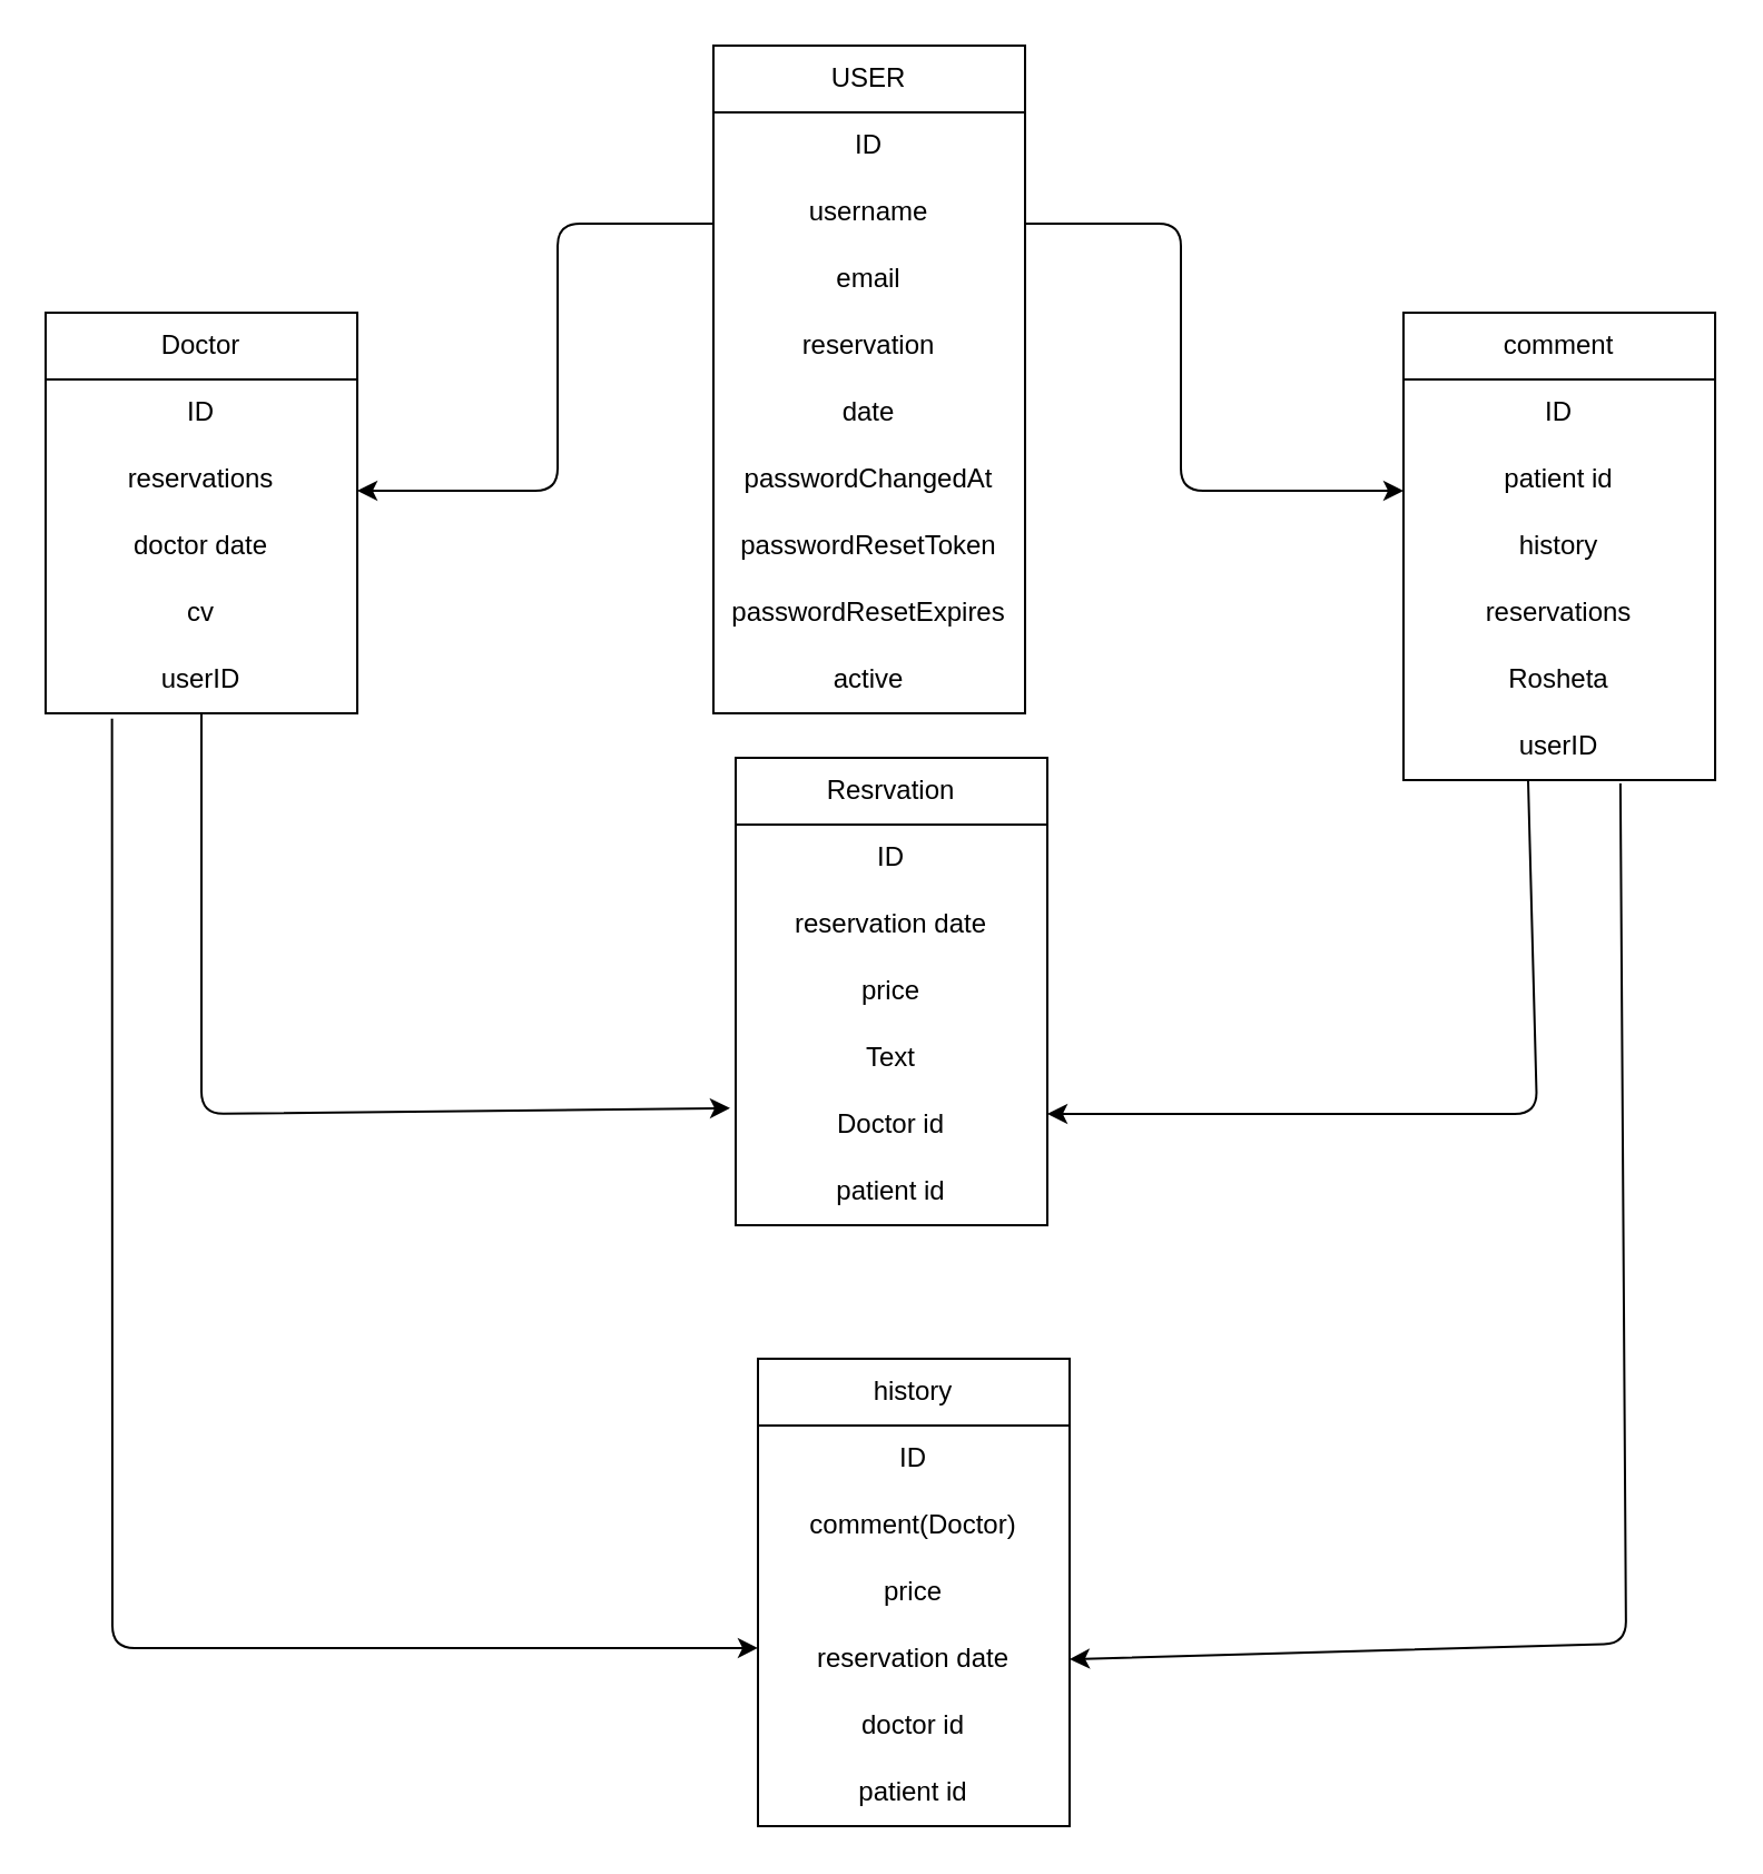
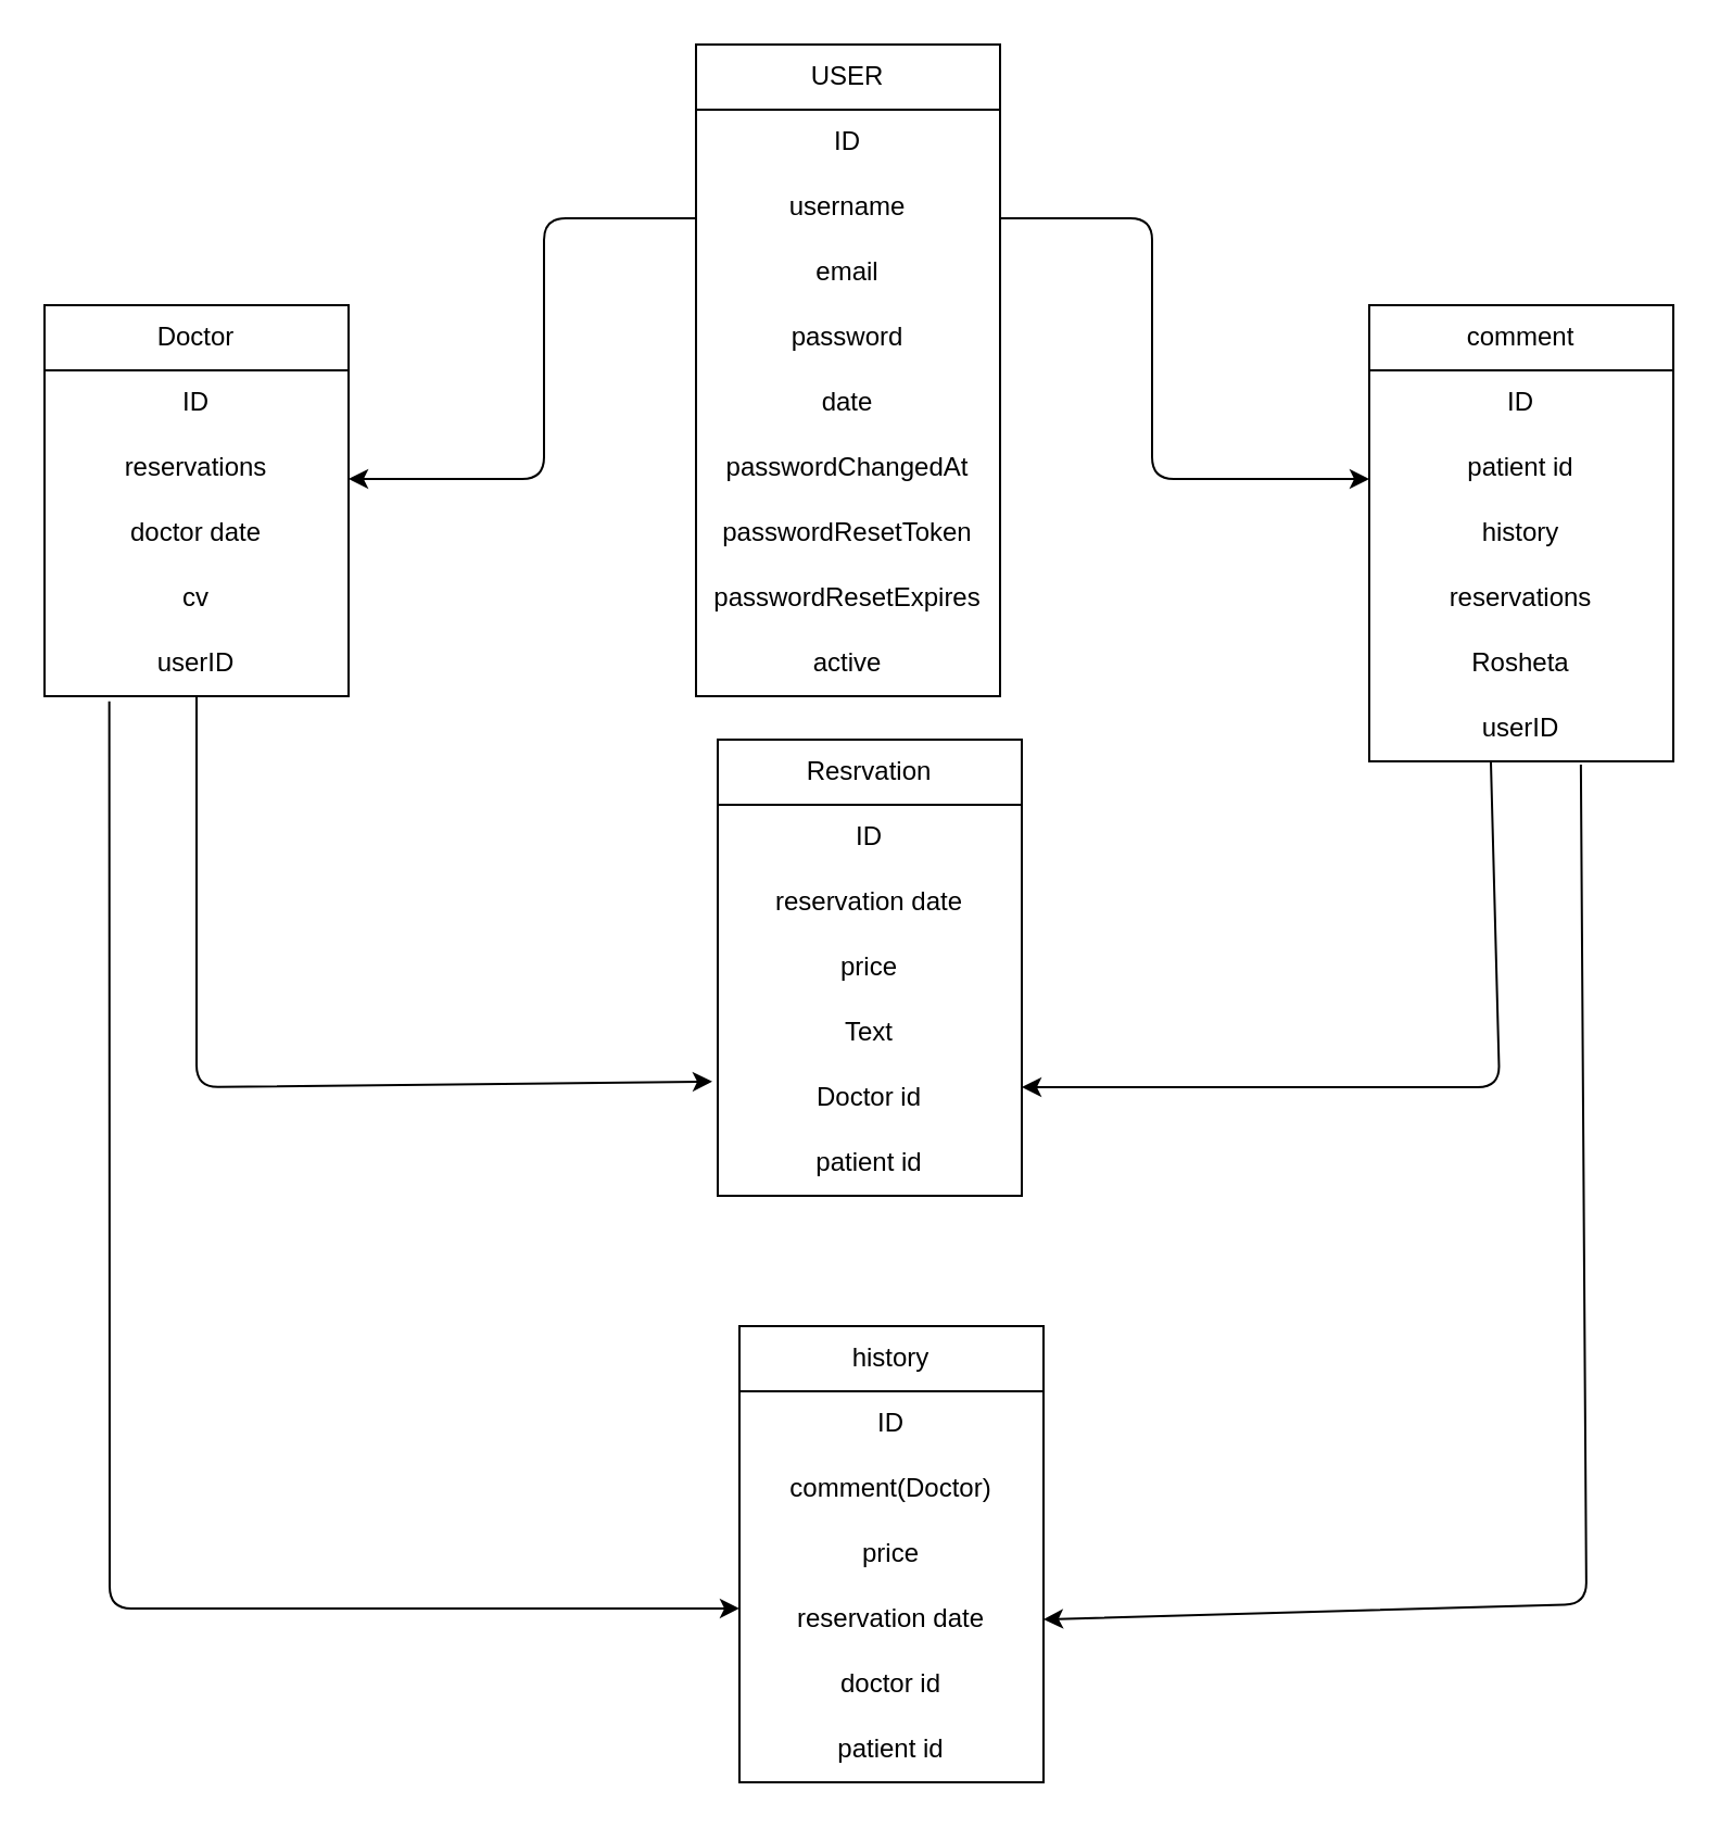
  <mxCell id="0" />
  <mxCell id="1" parent="0" />
  <mxCell id="2" value="Doctor" style="swimlane;fontStyle=0;childLayout=stackLayout;horizontal=1;startSize=30;horizontalStack=0;resizeParent=1;resizeParentMax=0;resizeLast=0;collapsible=1;marginBottom=0;whiteSpace=wrap;html=1;align=center;" parent="1" vertex="1"><mxGeometry x="20" y="140" width="140" height="180" as="geometry" /></mxCell>
  <mxCell id="3" value="ID" style="text;strokeColor=none;fillColor=none;align=center;verticalAlign=middle;spacingLeft=4;spacingRight=4;overflow=hidden;points=[[0,0.5],[1,0.5]];portConstraint=eastwest;rotatable=0;whiteSpace=wrap;html=1;" parent="2" vertex="1"><mxGeometry y="30" width="140" height="30" as="geometry" /></mxCell>
  <mxCell id="4" value="reservations" style="text;strokeColor=none;fillColor=none;align=center;verticalAlign=middle;spacingLeft=4;spacingRight=4;overflow=hidden;points=[[0,0.5],[1,0.5]];portConstraint=eastwest;rotatable=0;whiteSpace=wrap;html=1;" parent="2" vertex="1"><mxGeometry y="60" width="140" height="30" as="geometry" /></mxCell>
  <mxCell id="5" value="doctor date" style="text;strokeColor=none;fillColor=none;align=center;verticalAlign=middle;spacingLeft=4;spacingRight=4;overflow=hidden;points=[[0,0.5],[1,0.5]];portConstraint=eastwest;rotatable=0;whiteSpace=wrap;html=1;" parent="2" vertex="1"><mxGeometry y="90" width="140" height="30" as="geometry" /></mxCell>
  <mxCell id="6" value="cv" style="text;strokeColor=none;fillColor=none;align=center;verticalAlign=middle;spacingLeft=4;spacingRight=4;overflow=hidden;points=[[0,0.5],[1,0.5]];portConstraint=eastwest;rotatable=0;whiteSpace=wrap;html=1;" vertex="1" parent="2"><mxGeometry y="120" width="140" height="30" as="geometry" /></mxCell>
  <mxCell id="7" value="userID" style="text;strokeColor=none;fillColor=none;align=center;verticalAlign=middle;spacingLeft=4;spacingRight=4;overflow=hidden;points=[[0,0.5],[1,0.5]];portConstraint=eastwest;rotatable=0;whiteSpace=wrap;html=1;" vertex="1" parent="2"><mxGeometry y="150" width="140" height="30" as="geometry" /></mxCell>
  <mxCell id="8" value="" style="endArrow=classic;html=1;entryX=-0.018;entryY=0.247;entryDx=0;entryDy=0;entryPerimeter=0;" edge="1" parent="2" target="38"><mxGeometry width="50" height="50" relative="1" as="geometry"><mxPoint x="70" y="180" as="sourcePoint" /><mxPoint x="120" y="100" as="targetPoint" /><Array as="points"><mxPoint x="70" y="360" /></Array></mxGeometry></mxCell>
  <mxCell id="9" value="comment" style="swimlane;fontStyle=0;childLayout=stackLayout;horizontal=1;startSize=30;horizontalStack=0;resizeParent=1;resizeParentMax=0;resizeLast=0;collapsible=1;marginBottom=0;whiteSpace=wrap;html=1;align=center;" parent="1" vertex="1"><mxGeometry x="630" y="140" width="140" height="210" as="geometry" /></mxCell>
  <mxCell id="10" value="ID" style="text;strokeColor=none;fillColor=none;align=center;verticalAlign=middle;spacingLeft=4;spacingRight=4;overflow=hidden;points=[[0,0.5],[1,0.5]];portConstraint=eastwest;rotatable=0;whiteSpace=wrap;html=1;" vertex="1" parent="9"><mxGeometry y="30" width="140" height="30" as="geometry" /></mxCell>
  <mxCell id="11" value="&lt;span style=&quot;&quot;&gt;patient&amp;nbsp;&lt;/span&gt;id" style="text;strokeColor=none;fillColor=none;align=center;verticalAlign=middle;spacingLeft=4;spacingRight=4;overflow=hidden;points=[[0,0.5],[1,0.5]];portConstraint=eastwest;rotatable=0;whiteSpace=wrap;html=1;" parent="9" vertex="1"><mxGeometry y="60" width="140" height="30" as="geometry" /></mxCell>
  <mxCell id="12" value="history" style="text;strokeColor=none;fillColor=none;align=center;verticalAlign=middle;spacingLeft=4;spacingRight=4;overflow=hidden;points=[[0,0.5],[1,0.5]];portConstraint=eastwest;rotatable=0;whiteSpace=wrap;html=1;" parent="9" vertex="1"><mxGeometry y="90" width="140" height="30" as="geometry" /></mxCell>
  <mxCell id="13" value="reservations" style="text;strokeColor=none;fillColor=none;align=center;verticalAlign=middle;spacingLeft=4;spacingRight=4;overflow=hidden;points=[[0,0.5],[1,0.5]];portConstraint=eastwest;rotatable=0;whiteSpace=wrap;html=1;" parent="9" vertex="1"><mxGeometry y="120" width="140" height="30" as="geometry" /></mxCell>
  <mxCell id="14" value="Rosheta" style="text;html=1;strokeColor=none;fillColor=none;align=center;verticalAlign=middle;whiteSpace=wrap;rounded=0;" parent="9" vertex="1"><mxGeometry y="150" width="140" height="30" as="geometry" /></mxCell>
  <mxCell id="15" value="userID" style="text;html=1;strokeColor=none;fillColor=none;align=center;verticalAlign=middle;whiteSpace=wrap;rounded=0;" vertex="1" parent="9"><mxGeometry y="180" width="140" height="30" as="geometry" /></mxCell>
  <mxCell id="16" value="USER" style="swimlane;fontStyle=0;childLayout=stackLayout;horizontal=1;startSize=30;horizontalStack=0;resizeParent=1;resizeParentMax=0;resizeLast=0;collapsible=1;marginBottom=0;whiteSpace=wrap;html=1;points=[[0,0,0,0,0],[0,0.25,0,0,0],[0,0.5,0,0,0],[0,0.75,0,0,0],[0,1,0,0,0],[0.25,0,0,0,0],[0.25,1,0,0,0],[0.5,0,0,0,0],[0.5,1,0,0,0],[0.75,0,0,0,0],[0.75,1,0,0,0],[1,0,0,0,0],[1,0.25,0,0,0],[1,0.5,0,0,0],[1,0.75,0,0,0],[1,1,0,0,0]];align=center;" parent="1" vertex="1"><mxGeometry x="320" width="140" height="300" as="geometry" y="20" /></mxCell>
  <mxCell id="17" value="ID" style="text;strokeColor=none;fillColor=none;align=center;verticalAlign=middle;spacingLeft=4;spacingRight=4;overflow=hidden;points=[[0,0.5],[1,0.5]];portConstraint=eastwest;rotatable=0;whiteSpace=wrap;html=1;" vertex="1" parent="16"><mxGeometry y="30" width="140" height="30" as="geometry" /></mxCell>
  <mxCell id="18" value="username" style="text;strokeColor=none;fillColor=none;align=center;verticalAlign=middle;spacingLeft=4;spacingRight=4;overflow=hidden;points=[[0,0.5],[1,0.5]];portConstraint=eastwest;rotatable=0;whiteSpace=wrap;html=1;" parent="16" vertex="1"><mxGeometry y="60" width="140" height="30" as="geometry" /></mxCell>
  <mxCell id="19" value="email" style="text;strokeColor=none;fillColor=none;align=center;verticalAlign=middle;spacingLeft=4;spacingRight=4;overflow=hidden;points=[[0,0.5],[1,0.5]];portConstraint=eastwest;rotatable=0;whiteSpace=wrap;html=1;" parent="16" vertex="1"><mxGeometry y="90" width="140" height="30" as="geometry" /></mxCell>
- <mxCell id="20" value="reservation" style="text;strokeColor=none;fillColor=none;align=center;verticalAlign=middle;spacingLeft=4;spacingRight=4;overflow=hidden;points=[[0,0.5],[1,0.5]];portConstraint=eastwest;rotatable=0;whiteSpace=wrap;html=1;" parent="16" vertex="1"><mxGeometry y="120" width="140" height="30" as="geometry" /></mxCell>
+ <mxCell id="20" value="password" style="text;strokeColor=none;fillColor=none;align=center;verticalAlign=middle;spacingLeft=4;spacingRight=4;overflow=hidden;points=[[0,0.5],[1,0.5]];portConstraint=eastwest;rotatable=0;whiteSpace=wrap;html=1;" parent="16" vertex="1"><mxGeometry y="120" width="140" height="30" as="geometry" /></mxCell>
  <mxCell id="21" value="date" style="text;strokeColor=none;fillColor=none;align=center;verticalAlign=middle;spacingLeft=4;spacingRight=4;overflow=hidden;points=[[0,0.5],[1,0.5]];portConstraint=eastwest;rotatable=0;whiteSpace=wrap;html=1;" parent="16" vertex="1"><mxGeometry y="150" width="140" height="30" as="geometry" /></mxCell>
  <mxCell id="22" value="passwordChangedAt" style="text;strokeColor=none;fillColor=none;align=center;verticalAlign=middle;spacingLeft=4;spacingRight=4;overflow=hidden;points=[[0,0.5],[1,0.5]];portConstraint=eastwest;rotatable=0;whiteSpace=wrap;html=1;" parent="16" vertex="1"><mxGeometry y="180" width="140" height="30" as="geometry" /></mxCell>
  <mxCell id="23" value="passwordResetToken" style="text;strokeColor=none;fillColor=none;align=center;verticalAlign=middle;spacingLeft=4;spacingRight=4;overflow=hidden;points=[[0,0.5],[1,0.5]];portConstraint=eastwest;rotatable=0;whiteSpace=wrap;html=1;" parent="16" vertex="1"><mxGeometry y="210" width="140" height="30" as="geometry" /></mxCell>
  <mxCell id="24" value="passwordResetExpires" style="text;strokeColor=none;fillColor=none;align=center;verticalAlign=middle;spacingLeft=4;spacingRight=4;overflow=hidden;points=[[0,0.5],[1,0.5]];portConstraint=eastwest;rotatable=0;whiteSpace=wrap;html=1;" parent="16" vertex="1"><mxGeometry y="240" width="140" height="30" as="geometry" /></mxCell>
  <mxCell id="25" value="active" style="text;strokeColor=none;fillColor=none;align=center;verticalAlign=middle;spacingLeft=4;spacingRight=4;overflow=hidden;points=[[0,0.5],[1,0.5]];portConstraint=eastwest;rotatable=0;whiteSpace=wrap;html=1;" parent="16" vertex="1"><mxGeometry y="270" width="140" height="30" as="geometry" /></mxCell>
  <mxCell id="26" value="history" style="swimlane;fontStyle=0;childLayout=stackLayout;horizontal=1;startSize=30;horizontalStack=0;resizeParent=1;resizeParentMax=0;resizeLast=0;collapsible=1;marginBottom=0;whiteSpace=wrap;html=1;gradientColor=none;swimlaneFillColor=none;align=center;" parent="1" vertex="1"><mxGeometry x="340" y="610" width="140" height="210" as="geometry" /></mxCell>
  <mxCell id="27" value="ID" style="text;strokeColor=none;fillColor=none;align=center;verticalAlign=middle;spacingLeft=4;spacingRight=4;overflow=hidden;points=[[0,0.5],[1,0.5]];portConstraint=eastwest;rotatable=0;whiteSpace=wrap;html=1;" parent="26" vertex="1"><mxGeometry y="30" width="140" height="30" as="geometry" /></mxCell>
  <mxCell id="28" value="comment(Doctor)" style="text;strokeColor=none;fillColor=none;align=center;verticalAlign=middle;spacingLeft=4;spacingRight=4;overflow=hidden;points=[[0,0.5],[1,0.5]];portConstraint=eastwest;rotatable=0;whiteSpace=wrap;html=1;" parent="26" vertex="1"><mxGeometry y="60" width="140" height="30" as="geometry" /></mxCell>
  <mxCell id="29" value="price" style="text;html=1;strokeColor=none;fillColor=none;align=center;verticalAlign=middle;whiteSpace=wrap;rounded=0;" parent="26" vertex="1"><mxGeometry y="90" width="140" height="30" as="geometry" /></mxCell>
  <mxCell id="30" value="reservation date" style="text;strokeColor=none;fillColor=none;align=center;verticalAlign=middle;spacingLeft=4;spacingRight=4;overflow=hidden;points=[[0,0.5],[1,0.5]];portConstraint=eastwest;rotatable=0;whiteSpace=wrap;html=1;" parent="26" vertex="1"><mxGeometry y="120" width="140" height="30" as="geometry" /></mxCell>
  <mxCell id="31" value="doctor id" style="text;strokeColor=none;fillColor=none;align=center;verticalAlign=middle;spacingLeft=4;spacingRight=4;overflow=hidden;points=[[0,0.5],[1,0.5]];portConstraint=eastwest;rotatable=0;whiteSpace=wrap;html=1;" parent="26" vertex="1"><mxGeometry y="150" width="140" height="30" as="geometry" /></mxCell>
  <mxCell id="32" value="patient id" style="text;strokeColor=none;fillColor=none;align=center;verticalAlign=middle;spacingLeft=4;spacingRight=4;overflow=hidden;points=[[0,0.5],[1,0.5]];portConstraint=eastwest;rotatable=0;whiteSpace=wrap;html=1;" vertex="1" parent="26"><mxGeometry y="180" width="140" height="30" as="geometry" /></mxCell>
  <mxCell id="33" value="Resrvation" style="swimlane;fontStyle=0;childLayout=stackLayout;horizontal=1;startSize=30;horizontalStack=0;resizeParent=1;resizeParentMax=0;resizeLast=0;collapsible=1;marginBottom=0;whiteSpace=wrap;html=1;align=center;" parent="1" vertex="1"><mxGeometry x="330" y="340" width="140" height="210" as="geometry" /></mxCell>
  <mxCell id="34" value="ID" style="text;html=1;strokeColor=none;fillColor=none;align=center;verticalAlign=middle;whiteSpace=wrap;rounded=0;" parent="33" vertex="1"><mxGeometry y="30" width="140" height="30" as="geometry" /></mxCell>
  <mxCell id="35" value="reservation date" style="text;strokeColor=none;fillColor=none;align=center;verticalAlign=middle;spacingLeft=4;spacingRight=4;overflow=hidden;points=[[0,0.5],[1,0.5]];portConstraint=eastwest;rotatable=0;whiteSpace=wrap;html=1;" parent="33" vertex="1"><mxGeometry y="60" width="140" height="30" as="geometry" /></mxCell>
  <mxCell id="36" value="price" style="text;strokeColor=none;fillColor=none;align=center;verticalAlign=middle;spacingLeft=4;spacingRight=4;overflow=hidden;points=[[0,0.5],[1,0.5]];portConstraint=eastwest;rotatable=0;whiteSpace=wrap;html=1;" parent="33" vertex="1"><mxGeometry y="90" width="140" height="30" as="geometry" /></mxCell>
  <mxCell id="37" value="Text" style="text;html=1;strokeColor=none;fillColor=none;align=center;verticalAlign=middle;whiteSpace=wrap;rounded=0;" parent="33" vertex="1"><mxGeometry y="120" width="140" height="30" as="geometry" /></mxCell>
  <mxCell id="38" value="Doctor id" style="text;strokeColor=none;fillColor=none;align=center;verticalAlign=middle;spacingLeft=4;spacingRight=4;overflow=hidden;points=[[0,0.5],[1,0.5]];portConstraint=eastwest;rotatable=0;whiteSpace=wrap;html=1;" parent="33" vertex="1"><mxGeometry y="150" width="140" height="30" as="geometry" /></mxCell>
  <mxCell id="39" value="&lt;span style=&quot;&quot;&gt;patient&amp;nbsp;&lt;/span&gt;id" style="text;strokeColor=none;fillColor=none;align=center;verticalAlign=middle;spacingLeft=4;spacingRight=4;overflow=hidden;points=[[0,0.5],[1,0.5]];portConstraint=eastwest;rotatable=0;whiteSpace=wrap;html=1;" parent="33" vertex="1"><mxGeometry y="180" width="140" height="30" as="geometry" /></mxCell>
  <mxCell id="40" value="" style="endArrow=classic;html=1;" edge="1" parent="1"><mxGeometry width="50" height="50" relative="1" as="geometry"><mxPoint x="460" y="100" as="sourcePoint" /><mxPoint x="630" y="220" as="targetPoint" /><Array as="points"><mxPoint x="530" y="100" /><mxPoint x="530" y="220" /></Array></mxGeometry></mxCell>
  <mxCell id="41" value="" style="endArrow=classic;html=1;" edge="1" parent="1"><mxGeometry width="50" height="50" relative="1" as="geometry"><mxPoint x="320" y="100" as="sourcePoint" /><mxPoint x="160" y="220" as="targetPoint" /><Array as="points"><mxPoint x="250" y="100" /><mxPoint x="250" y="220" /></Array></mxGeometry></mxCell>
  <mxCell id="42" value="" style="endArrow=classic;html=1;exitX=0.4;exitY=1.016;exitDx=0;exitDy=0;exitPerimeter=0;" edge="1" parent="1" source="15"><mxGeometry width="50" height="50" relative="1" as="geometry"><mxPoint x="690" y="290" as="sourcePoint" /><mxPoint x="470" y="500" as="targetPoint" /><Array as="points"><mxPoint x="690" y="500" /></Array></mxGeometry></mxCell>
  <mxCell id="43" value="" style="endArrow=classic;html=1;exitX=0.696;exitY=1.051;exitDx=0;exitDy=0;entryX=1;entryY=0.5;entryDx=0;entryDy=0;exitPerimeter=0;" edge="1" parent="1" source="15" target="30"><mxGeometry width="50" height="50" relative="1" as="geometry"><mxPoint x="680" y="520" as="sourcePoint" /><mxPoint x="730" y="740" as="targetPoint" /><Array as="points"><mxPoint x="730" y="738" /></Array></mxGeometry></mxCell>
  <mxCell id="44" value="" style="endArrow=classic;html=1;entryX=0;entryY=0.333;entryDx=0;entryDy=0;exitX=0.213;exitY=1.078;exitDx=0;exitDy=0;exitPerimeter=0;entryPerimeter=0;" edge="1" parent="1" source="7" target="30"><mxGeometry width="50" height="50" relative="1" as="geometry"><mxPoint x="50" y="330" as="sourcePoint" /><mxPoint x="100" y="240" as="targetPoint" /><Array as="points"><mxPoint x="50" y="740" /></Array></mxGeometry></mxCell>
